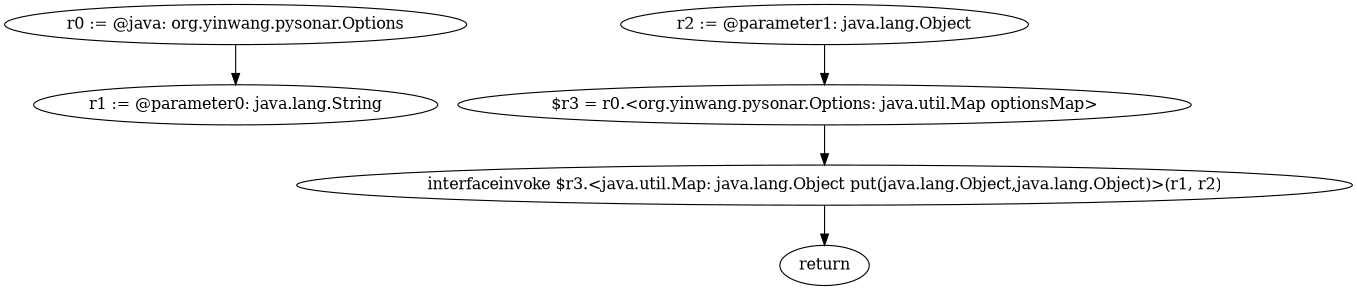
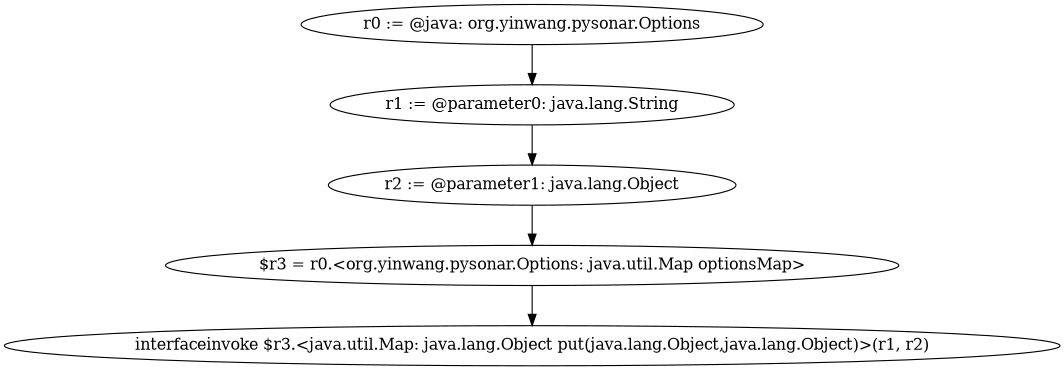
  digraph {
    n1 [label="r0 := @java: org.yinwang.pysonar.Options"]
    "r1 := @parameter0: java.lang.String"
    "r2 := @parameter1: java.lang.Object"
    "$r3 = r0.<org.yinwang.pysonar.Options: java.util.Map optionsMap>"
    "interfaceinvoke $r3.<java.util.Map: java.lang.Object put(java.lang.Object,java.lang.Object)>(r1, r2)"
-   return
    n1 -> "r1 := @parameter0: java.lang.String"
+   "r1 := @parameter0: java.lang.String" -> "r2 := @parameter1: java.lang.Object"
    "r2 := @parameter1: java.lang.Object" -> "$r3 = r0.<org.yinwang.pysonar.Options: java.util.Map optionsMap>"
    "$r3 = r0.<org.yinwang.pysonar.Options: java.util.Map optionsMap>" -> "interfaceinvoke $r3.<java.util.Map: java.lang.Object put(java.lang.Object,java.lang.Object)>(r1, r2)"
-   "interfaceinvoke $r3.<java.util.Map: java.lang.Object put(java.lang.Object,java.lang.Object)>(r1, r2)" -> return
  }
